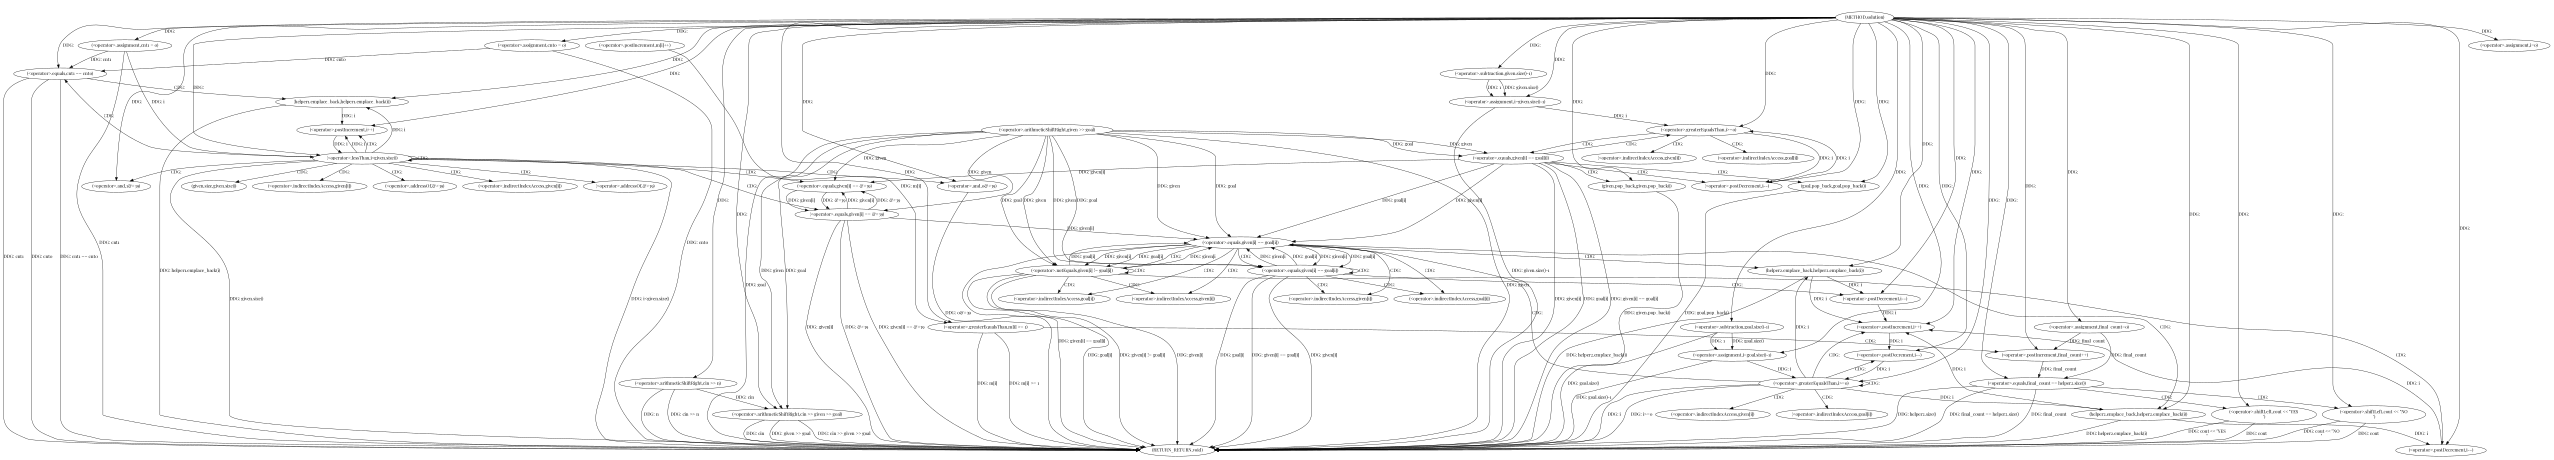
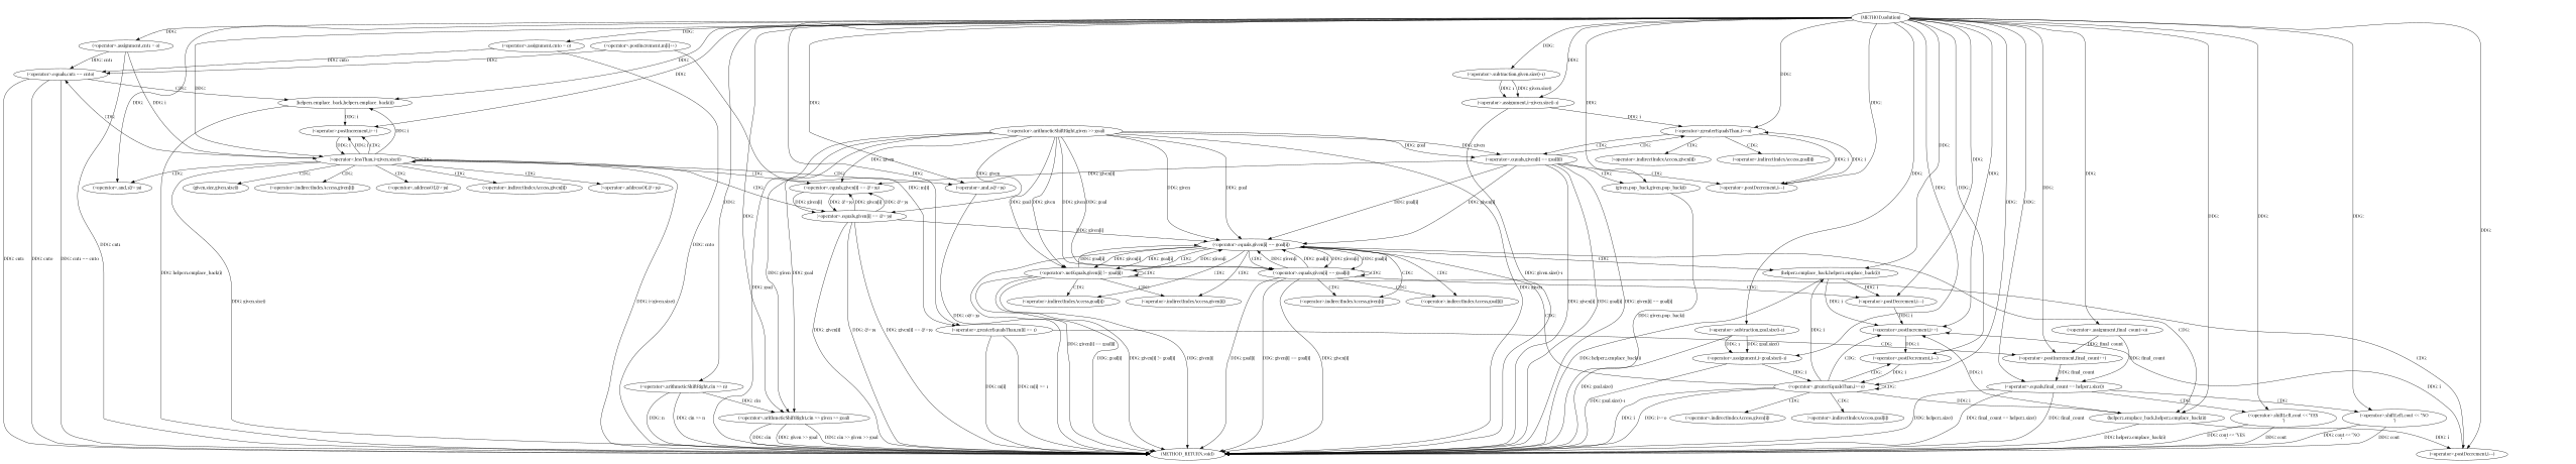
  digraph {
    fontname="Playfair Display"
    node [fontname="Playfair Display"]
    edge [fontname="Playfair Display"]
    n1 [label="(METHOD,solution)"]
    n2 [label="(<operator>.assignment,cnt0 = 0)"]
    n3 [label="(<operator>.assignment,cnt1 = 0)"]
    n4 [label="(<operator>.assignment,final_count=0)"]
    n5 [label="(<operator>.arithmeticShiftRight,cin >> n)"]
    n6 [label="(<operator>.arithmeticShiftRight,cin >> given >> goal)"]
    n7 [label="(<operator>.assignment,i=given.size()-1)"]
    n8 [label="(<operator>.greaterEqualsThan,i>=0)"]
    n9 [label="(<operator>.postDecrement,i--)"]
-   n10 [label="(<operator>.assignment,i=0)"]
    n11 [label="(<operator>.lessThan,i<given.size())"]
    n12 [label="(<operator>.postIncrement,i++)"]
    n13 [label="(<operator>.assignment,i=goal.size()-1)"]
    n14 [label="(<operator>.greaterEqualsThan,i>=0)"]
    n15 [label="(<operator>.postDecrement,i--)"]
    n16 [label="(<operator>.greaterEqualsThan,m[i] >= 1)"]
    n17 [label="(<operator>.postIncrement,final_count++)"]
    n18 [label="(<operator>.equals,final_count == helper2.size())"]
    n19 [label="(<operator>.shiftLeft,cout << \"YES\n\")"]
    n20 [label="(<operator>.and,1&#39)"]
    n21 [label="(<operator>.and,0&#39)"]
    n22 [label="(<operator>.postIncrement,i++)"]
    n23 [label="(<operator>.shiftLeft,cout << \"NO\n\")"]
    n24 [label="(<operator>.subtraction,given.size()-1)"]
    n25 [label="(<operator>.equals,cnt1 == cnt0)"]
    n26 [label="(helper1.emplace_back,helper1.emplace_back(i))"]
    n27 [label="(<operator>.subtraction,goal.size()-1)"]
    n28 [label="(given.pop_back,given.pop_back())"]
-   n29 [label="(goal.pop_back,goal.pop_back())"]
    n30 [label="(helper2.emplace_back,helper2.emplace_back(i))"]
    n31 [label="(<operator>.postDecrement,i--)"]
    n32 [label="(helper2.emplace_back,helper2.emplace_back(i))"]
    n33 [label="(<operator>.postDecrement,i--)"]
-   n34 [label="(RETURN_RETURN,void)"]
+   n34 [label="(METHOD_RETURN,void)"]
    n35 [label="(<operator>.equals,given[i] == goal[i])"]
    n36 [label="(<operator>.indirectIndexAccess,given[i])"]
    n37 [label="(<operator>.indirectIndexAccess,goal[i])"]
    n38 [label="(<operator>.equals,given[i] == &#39)"]
    n39 [label="(<operator>.equals,given[i] == &#39)"]
    n40 [label="(given.size,given.size())"]
    n41 [label="(<operator>.indirectIndexAccess,given[i])"]
    n42 [label="(<operator>.addressOf,&#39)"]
    n43 [label="(<operator>.indirectIndexAccess,given[i])"]
    n44 [label="(<operator>.addressOf,&#39)"]
    n45 [label="(<operator>.equals,given[i] == goal[i])"]
    n46 [label="(<operator>.indirectIndexAccess,given[i])"]
    n47 [label="(<operator>.indirectIndexAccess,goal[i])"]
    n48 [label="(<operator>.arithmeticShiftRight,given >> goal)"]
    n49 [label="(<operator>.equals,given[i] == goal[i])"]
    n50 [label="(<operator>.notEquals,given[i] != goal[i])"]
    n51 [label="(<operator>.postIncrement,m[i]++)"]
    n52 [label="(<operator>.indirectIndexAccess,given[i])"]
    n53 [label="(<operator>.indirectIndexAccess,goal[i])"]
    n54 [label="(<operator>.indirectIndexAccess,given[i])"]
    n55 [label="(<operator>.indirectIndexAccess,goal[i])"]
    n1 -> n2 [label="DDG: "]
    n1 -> n3 [label="DDG: "]
    n1 -> n4 [label="DDG: "]
    n1 -> n5 [label="DDG: "]
    n1 -> n6 [label="DDG: "]
    n1 -> n7 [label="DDG: "]
    n1 -> n8 [label="DDG: "]
    n1 -> n9 [label="DDG: "]
-   n1 -> n10 [label="DDG: "]
    n1 -> n11 [label="DDG: "]
    n1 -> n12 [label="DDG: "]
    n1 -> n13 [label="DDG: "]
    n1 -> n14 [label="DDG: "]
    n1 -> n15 [label="DDG: "]
    n1 -> n16 [label="DDG: "]
    n1 -> n17 [label="DDG: "]
    n1 -> n18 [label="DDG: "]
    n1 -> n19 [label="DDG: "]
    n1 -> n20 [label="DDG: "]
    n1 -> n21 [label="DDG: "]
    n1 -> n22 [label="DDG: "]
    n1 -> n23 [label="DDG: "]
    n1 -> n24 [label="DDG: "]
-   n1 -> n25 [label="DDG: "]
+   n51 -> n25 [label="DDG: "]
    n1 -> n26 [label="DDG: "]
    n1 -> n27 [label="DDG: "]
    n1 -> n28 [label="DDG: "]
-   n1 -> n29 [label="DDG: "]
    n1 -> n30 [label="DDG: "]
    n1 -> n31 [label="DDG: "]
    n1 -> n32 [label="DDG: "]
    n1 -> n33 [label="DDG: "]
    n2 -> n25 [label="DDG: cnt0"]
    n2 -> n34 [label="DDG: cnt0"]
    n3 -> n11 [label="DDG: i"]
    n3 -> n25 [label="DDG: cnt1"]
    n3 -> n34 [label="DDG: cnt1"]
    n4 -> n17 [label="DDG: final_count"]
    n4 -> n18 [label="DDG: final_count"]
    n5 -> n6 [label="DDG: cin"]
    n5 -> n34 [label="DDG: n"]
    n5 -> n34 [label="DDG: cin >> n"]
    n6 -> n34 [label="DDG: cin"]
    n6 -> n34 [label="DDG: given >> goal"]
    n6 -> n34 [label="DDG: cin >> given >> goal"]
    n7 -> n8 [label="DDG: i"]
    n7 -> n34 [label="DDG: given.size()-1"]
    n8 -> n9 [label="DDG: i"]
    n8 -> n35 [label="CDG: "]
    n8 -> n36 [label="CDG: "]
    n8 -> n37 [label="CDG: "]
    n9 -> n8 [label="DDG: i"]
    n11 -> n11 [label="CDG: "]
    n11 -> n12 [label="DDG: i"]
    n11 -> n12 [label="CDG: "]
    n11 -> n20 [label="CDG: "]
    n11 -> n21 [label="CDG: "]
    n11 -> n25 [label="CDG: "]
    n11 -> n26 [label="DDG: i"]
    n11 -> n34 [label="DDG: given.size()"]
    n11 -> n34 [label="DDG: i<given.size()"]
    n11 -> n38 [label="CDG: "]
    n11 -> n39 [label="CDG: "]
    n11 -> n40 [label="CDG: "]
    n11 -> n41 [label="CDG: "]
    n11 -> n42 [label="CDG: "]
    n11 -> n43 [label="CDG: "]
    n11 -> n44 [label="CDG: "]
    n12 -> n11 [label="DDG: i"]
    n13 -> n14 [label="DDG: i"]
    n13 -> n34 [label="DDG: goal.size()-1"]
    n14 -> n14 [label="CDG: "]
    n14 -> n15 [label="CDG: "]
    n14 -> n22 [label="CDG: "]
    n14 -> n30 [label="DDG: i"]
    n14 -> n32 [label="DDG: i"]
    n14 -> n34 [label="DDG: i"]
    n14 -> n34 [label="DDG: i>=0"]
    n14 -> n45 [label="CDG: "]
    n14 -> n46 [label="CDG: "]
    n14 -> n47 [label="CDG: "]
    n15 -> n14 [label="DDG: i"]
    n16 -> n17 [label="CDG: "]
    n16 -> n34 [label="DDG: m[i]"]
    n16 -> n34 [label="DDG: m[i] >= 1"]
    n17 -> n18 [label="DDG: final_count"]
    n18 -> n19 [label="CDG: "]
    n18 -> n23 [label="CDG: "]
    n18 -> n34 [label="DDG: final_count"]
    n18 -> n34 [label="DDG: helper2.size()"]
    n18 -> n34 [label="DDG: final_count == helper2.size()"]
    n19 -> n34 [label="DDG: cout"]
    n19 -> n34 [label="DDG: cout << \"YES\n\""]
    n21 -> n34 [label="DDG: 0&#39"]
    n22 -> n15 [label="DDG: i"]
    n23 -> n34 [label="DDG: cout"]
    n23 -> n34 [label="DDG: cout << \"NO\n\""]
    n24 -> n7 [label="DDG: given.size()"]
    n24 -> n7 [label="DDG: 1"]
    n25 -> n26 [label="CDG: "]
    n25 -> n34 [label="DDG: cnt1"]
    n25 -> n34 [label="DDG: cnt0"]
    n25 -> n34 [label="DDG: cnt1 == cnt0"]
    n26 -> n12 [label="DDG: i"]
    n26 -> n34 [label="DDG: helper1.emplace_back(i)"]
    n27 -> n13 [label="DDG: 1"]
    n27 -> n13 [label="DDG: goal.size()"]
    n27 -> n34 [label="DDG: goal.size()"]
    n28 -> n34 [label="DDG: given.pop_back()"]
-   n29 -> n34 [label="DDG: goal.pop_back()"]
    n30 -> n22 [label="DDG: i"]
    n30 -> n31 [label="DDG: i"]
    n30 -> n34 [label="DDG: helper2.emplace_back(i)"]
    n31 -> n22 [label="DDG: i"]
    n32 -> n22 [label="DDG: i"]
    n32 -> n33 [label="DDG: i"]
    n32 -> n34 [label="DDG: helper2.emplace_back(i)"]
    n33 -> n22 [label="DDG: i"]
    n35 -> n8 [label="CDG: "]
    n35 -> n9 [label="CDG: "]
    n35 -> n28 [label="CDG: "]
-   n35 -> n29 [label="CDG: "]
    n35 -> n34 [label="DDG: given[i]"]
    n35 -> n34 [label="DDG: goal[i]"]
    n35 -> n34 [label="DDG: given[i] == goal[i]"]
    n35 -> n38 [label="DDG: given[i]"]
    n35 -> n45 [label="DDG: given[i]"]
    n35 -> n45 [label="DDG: goal[i]"]
    n38 -> n39 [label="DDG: given[i]"]
    n38 -> n39 [label="DDG: &#39"]
    n39 -> n34 [label="DDG: given[i]"]
    n39 -> n34 [label="DDG: &#39"]
    n39 -> n34 [label="DDG: given[i] == &#39"]
    n39 -> n38 [label="DDG: given[i]"]
    n39 -> n38 [label="DDG: &#39"]
    n39 -> n45 [label="DDG: given[i]"]
    n45 -> n30 [label="CDG: "]
    n45 -> n32 [label="CDG: "]
    n45 -> n34 [label="DDG: given[i] == goal[i]"]
    n45 -> n49 [label="DDG: given[i]"]
    n45 -> n49 [label="DDG: goal[i]"]
    n45 -> n49 [label="CDG: "]
    n45 -> n50 [label="DDG: given[i]"]
    n45 -> n50 [label="DDG: goal[i]"]
    n45 -> n50 [label="CDG: "]
    n45 -> n52 [label="CDG: "]
    n45 -> n53 [label="CDG: "]
    n45 -> n54 [label="CDG: "]
    n45 -> n55 [label="CDG: "]
    n48 -> n6 [label="DDG: goal"]
    n48 -> n6 [label="DDG: given"]
    n48 -> n34 [label="DDG: given"]
    n48 -> n34 [label="DDG: goal"]
    n48 -> n35 [label="DDG: given"]
    n48 -> n35 [label="DDG: goal"]
    n48 -> n38 [label="DDG: given"]
    n48 -> n39 [label="DDG: given"]
    n48 -> n45 [label="DDG: given"]
    n48 -> n45 [label="DDG: goal"]
    n48 -> n49 [label="DDG: given"]
    n48 -> n49 [label="DDG: goal"]
    n48 -> n50 [label="DDG: given"]
    n48 -> n50 [label="DDG: goal"]
    n49 -> n31 [label="CDG: "]
    n49 -> n34 [label="DDG: given[i]"]
    n49 -> n34 [label="DDG: goal[i]"]
    n49 -> n34 [label="DDG: given[i] == goal[i]"]
    n49 -> n45 [label="DDG: given[i]"]
    n49 -> n45 [label="DDG: goal[i]"]
    n49 -> n49 [label="CDG: "]
    n49 -> n52 [label="CDG: "]
    n49 -> n53 [label="CDG: "]
    n50 -> n33 [label="CDG: "]
    n50 -> n34 [label="DDG: given[i]"]
    n50 -> n34 [label="DDG: goal[i]"]
    n50 -> n34 [label="DDG: given[i] != goal[i]"]
    n50 -> n45 [label="DDG: given[i]"]
    n50 -> n45 [label="DDG: goal[i]"]
    n50 -> n50 [label="CDG: "]
    n50 -> n54 [label="CDG: "]
    n50 -> n55 [label="CDG: "]
    n51 -> n16 [label="DDG: m[i]"]
  }
